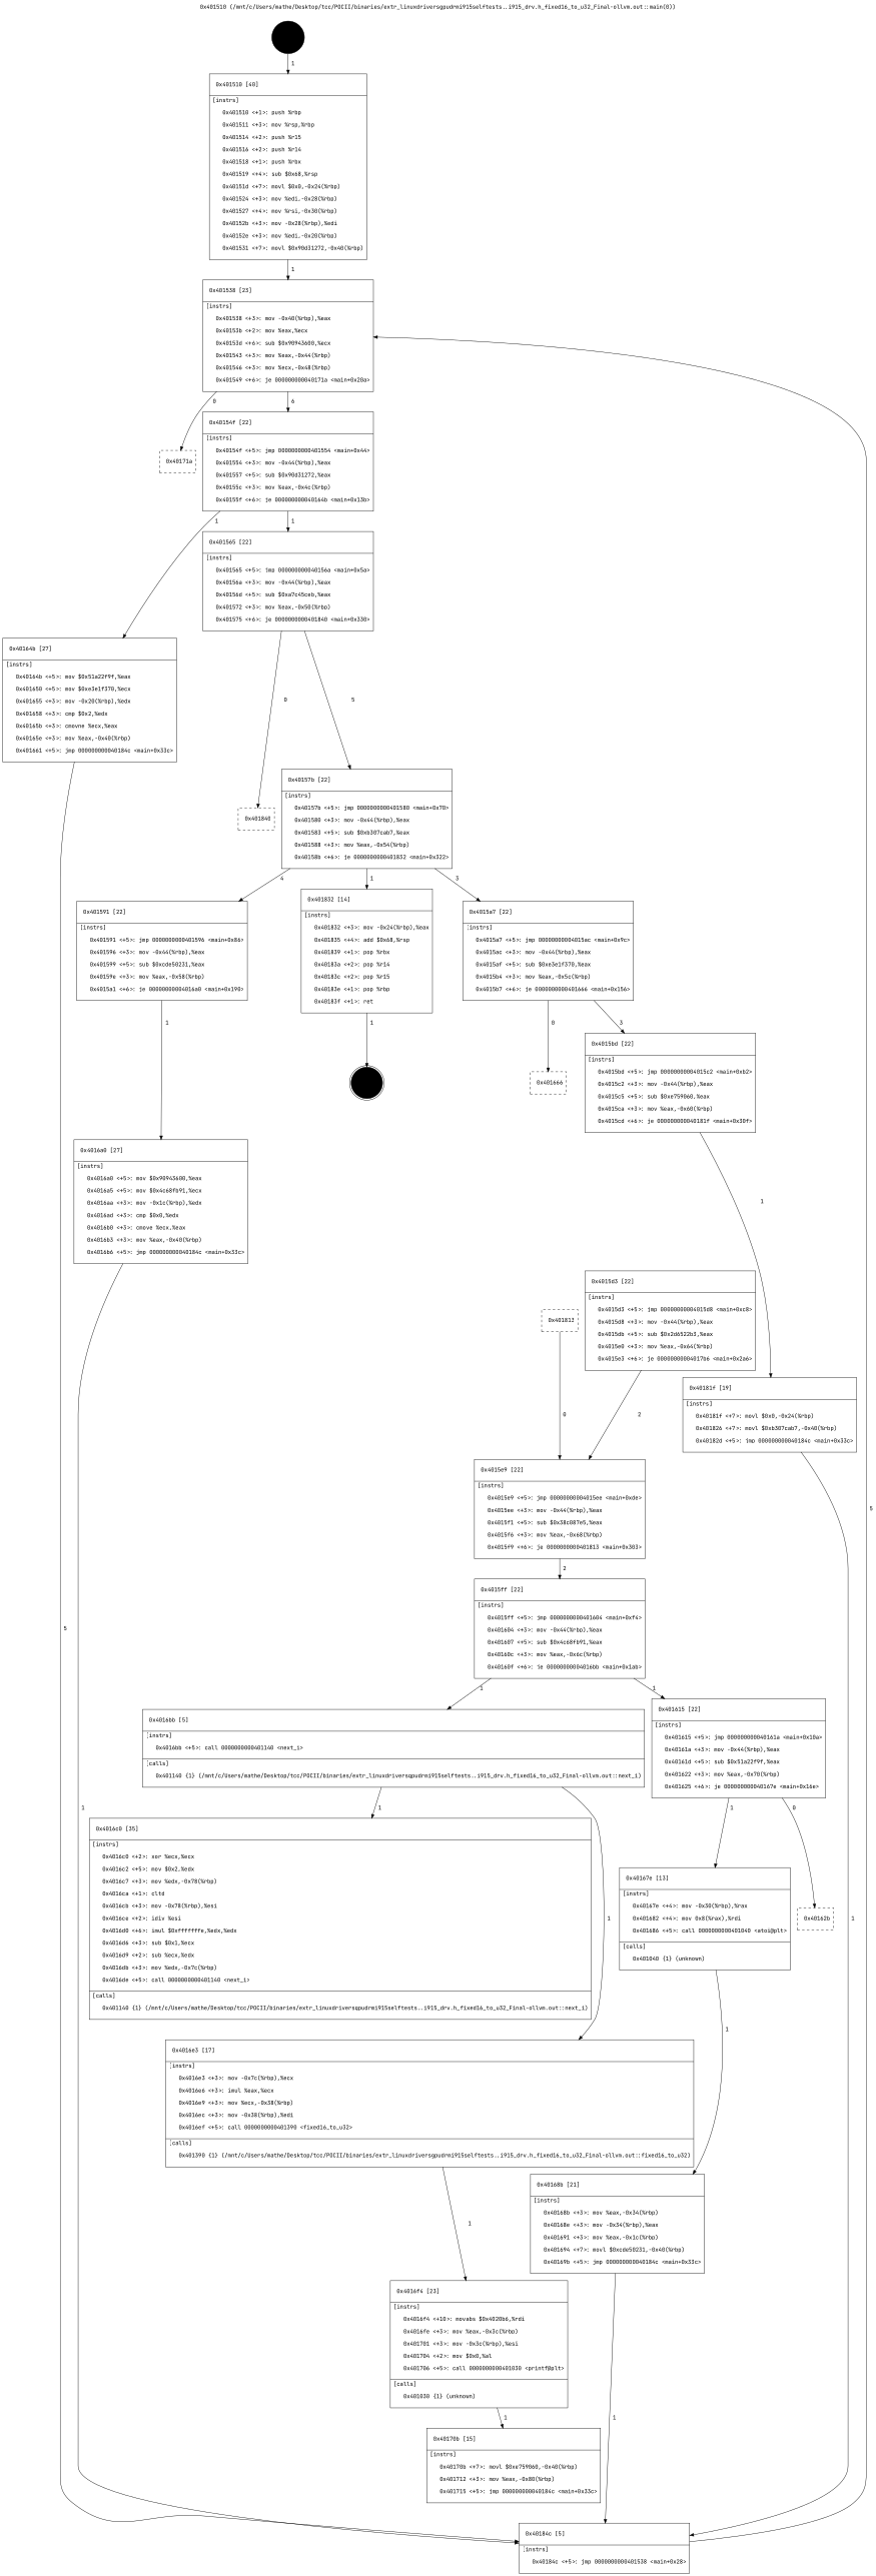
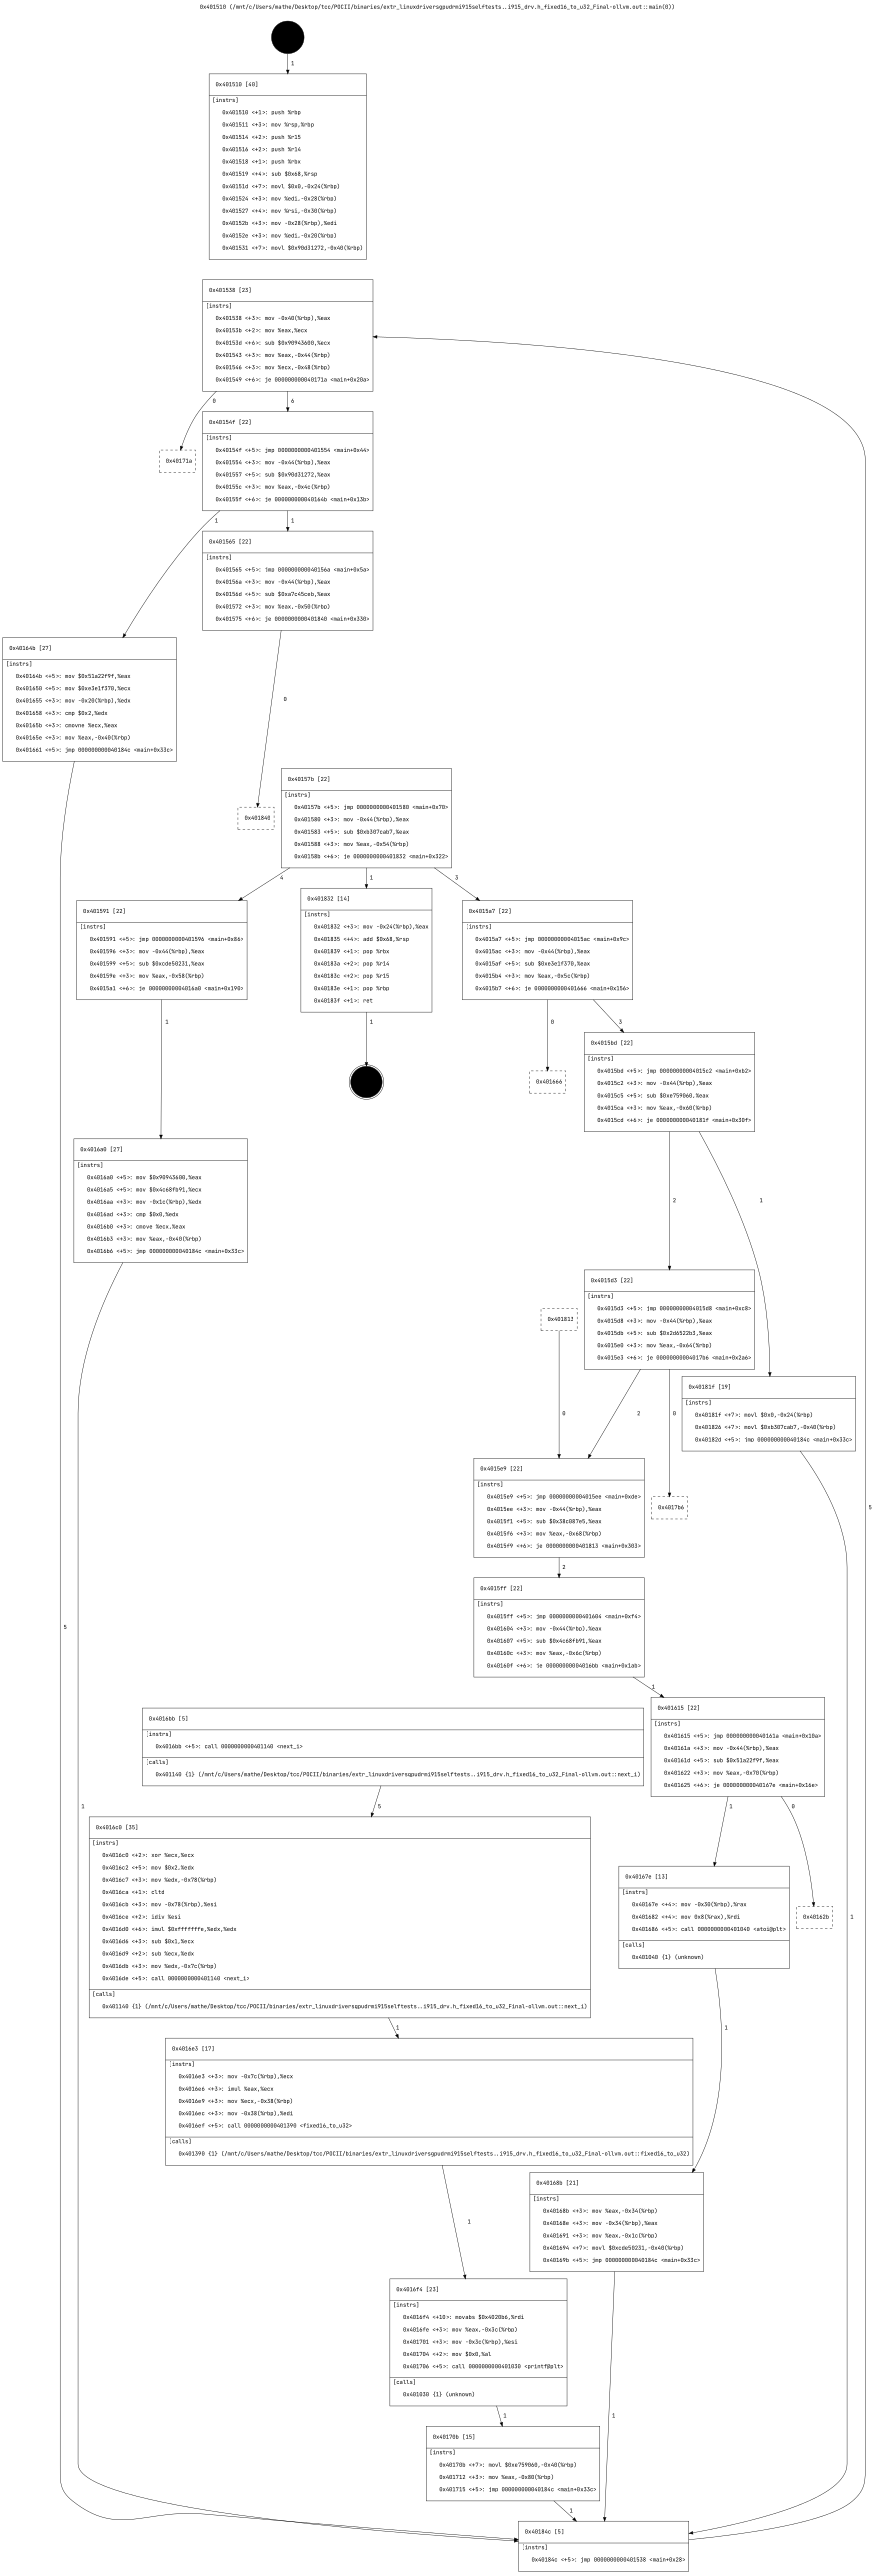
  digraph {
    fontname="JetBrains Mono"
    label="0x401510 (/mnt/c/Users/mathe/Desktop/tcc/POCII/binaries/extr_linuxdriversgpudrmi915selftests..i915_drv.h_fixed16_to_u32_Final-ollvm.out::main(0))"
    labelloc=t
    node [fontname="JetBrains Mono" shape=record]
    edge [fontname="JetBrains Mono"]
    Entry [fillcolor=black height=0.3 shape=circle style=filled width=0.3]
    n2 [label="{\n     0x401510 [40]\l\n     | [instrs]\l\n     &nbsp;&nbsp;0x401510 \<+1\>: push %rbp\l\n     &nbsp;&nbsp;0x401511 \<+3\>: mov %rsp,%rbp\l\n     &nbsp;&nbsp;0x401514 \<+2\>: push %r15\l\n     &nbsp;&nbsp;0x401516 \<+2\>: push %r14\l\n     &nbsp;&nbsp;0x401518 \<+1\>: push %rbx\l\n     &nbsp;&nbsp;0x401519 \<+4\>: sub $0x68,%rsp\l\n     &nbsp;&nbsp;0x40151d \<+7\>: movl $0x0,-0x24(%rbp)\l\n     &nbsp;&nbsp;0x401524 \<+3\>: mov %edi,-0x28(%rbp)\l\n     &nbsp;&nbsp;0x401527 \<+4\>: mov %rsi,-0x30(%rbp)\l\n     &nbsp;&nbsp;0x40152b \<+3\>: mov -0x28(%rbp),%edi\l\n     &nbsp;&nbsp;0x40152e \<+3\>: mov %edi,-0x20(%rbp)\l\n     &nbsp;&nbsp;0x401531 \<+7\>: movl $0x90d31272,-0x40(%rbp)\l\n  }"]
    n3 [label="{\n     0x401538 [23]\l\n     | [instrs]\l\n     &nbsp;&nbsp;0x401538 \<+3\>: mov -0x40(%rbp),%eax\l\n     &nbsp;&nbsp;0x40153b \<+2\>: mov %eax,%ecx\l\n     &nbsp;&nbsp;0x40153d \<+6\>: sub $0x90943600,%ecx\l\n     &nbsp;&nbsp;0x401543 \<+3\>: mov %eax,-0x44(%rbp)\l\n     &nbsp;&nbsp;0x401546 \<+3\>: mov %ecx,-0x48(%rbp)\l\n     &nbsp;&nbsp;0x401549 \<+6\>: je 000000000040171a \<main+0x20a\>\l\n  }"]
    n4 [label="{\n     0x40171a\l\n  }" style=dashed]
    n5 [label="{\n     0x40154f [22]\l\n     | [instrs]\l\n     &nbsp;&nbsp;0x40154f \<+5\>: jmp 0000000000401554 \<main+0x44\>\l\n     &nbsp;&nbsp;0x401554 \<+3\>: mov -0x44(%rbp),%eax\l\n     &nbsp;&nbsp;0x401557 \<+5\>: sub $0x90d31272,%eax\l\n     &nbsp;&nbsp;0x40155c \<+3\>: mov %eax,-0x4c(%rbp)\l\n     &nbsp;&nbsp;0x40155f \<+6\>: je 000000000040164b \<main+0x13b\>\l\n  }"]
    n6 [label="{\n     0x40164b [27]\l\n     | [instrs]\l\n     &nbsp;&nbsp;0x40164b \<+5\>: mov $0x51a22f9f,%eax\l\n     &nbsp;&nbsp;0x401650 \<+5\>: mov $0xe3e1f370,%ecx\l\n     &nbsp;&nbsp;0x401655 \<+3\>: mov -0x20(%rbp),%edx\l\n     &nbsp;&nbsp;0x401658 \<+3\>: cmp $0x2,%edx\l\n     &nbsp;&nbsp;0x40165b \<+3\>: cmovne %ecx,%eax\l\n     &nbsp;&nbsp;0x40165e \<+3\>: mov %eax,-0x40(%rbp)\l\n     &nbsp;&nbsp;0x401661 \<+5\>: jmp 000000000040184c \<main+0x33c\>\l\n  }"]
    n7 [label="{\n     0x401565 [22]\l\n     | [instrs]\l\n     &nbsp;&nbsp;0x401565 \<+5\>: jmp 000000000040156a \<main+0x5a\>\l\n     &nbsp;&nbsp;0x40156a \<+3\>: mov -0x44(%rbp),%eax\l\n     &nbsp;&nbsp;0x40156d \<+5\>: sub $0xa7c45ceb,%eax\l\n     &nbsp;&nbsp;0x401572 \<+3\>: mov %eax,-0x50(%rbp)\l\n     &nbsp;&nbsp;0x401575 \<+6\>: je 0000000000401840 \<main+0x330\>\l\n  }"]
    n8 [label="{\n     0x40184c [5]\l\n     | [instrs]\l\n     &nbsp;&nbsp;0x40184c \<+5\>: jmp 0000000000401538 \<main+0x28\>\l\n  }"]
    n9 [label="{\n     0x401840\l\n  }" style=dashed]
    n10 [label="{\n     0x40157b [22]\l\n     | [instrs]\l\n     &nbsp;&nbsp;0x40157b \<+5\>: jmp 0000000000401580 \<main+0x70\>\l\n     &nbsp;&nbsp;0x401580 \<+3\>: mov -0x44(%rbp),%eax\l\n     &nbsp;&nbsp;0x401583 \<+5\>: sub $0xb307cab7,%eax\l\n     &nbsp;&nbsp;0x401588 \<+3\>: mov %eax,-0x54(%rbp)\l\n     &nbsp;&nbsp;0x40158b \<+6\>: je 0000000000401832 \<main+0x322\>\l\n  }"]
    Exit [fillcolor=black height=0.3 peripheries=2 shape=circle style=filled width=0.3]
    n12 [label="{\n     0x401832 [14]\l\n     | [instrs]\l\n     &nbsp;&nbsp;0x401832 \<+3\>: mov -0x24(%rbp),%eax\l\n     &nbsp;&nbsp;0x401835 \<+4\>: add $0x68,%rsp\l\n     &nbsp;&nbsp;0x401839 \<+1\>: pop %rbx\l\n     &nbsp;&nbsp;0x40183a \<+2\>: pop %r14\l\n     &nbsp;&nbsp;0x40183c \<+2\>: pop %r15\l\n     &nbsp;&nbsp;0x40183e \<+1\>: pop %rbp\l\n     &nbsp;&nbsp;0x40183f \<+1\>: ret\l\n  }"]
    n13 [label="{\n     0x401591 [22]\l\n     | [instrs]\l\n     &nbsp;&nbsp;0x401591 \<+5\>: jmp 0000000000401596 \<main+0x86\>\l\n     &nbsp;&nbsp;0x401596 \<+3\>: mov -0x44(%rbp),%eax\l\n     &nbsp;&nbsp;0x401599 \<+5\>: sub $0xcde50231,%eax\l\n     &nbsp;&nbsp;0x40159e \<+3\>: mov %eax,-0x58(%rbp)\l\n     &nbsp;&nbsp;0x4015a1 \<+6\>: je 00000000004016a0 \<main+0x190\>\l\n  }"]
    n14 [label="{\n     0x4015a7 [22]\l\n     | [instrs]\l\n     &nbsp;&nbsp;0x4015a7 \<+5\>: jmp 00000000004015ac \<main+0x9c\>\l\n     &nbsp;&nbsp;0x4015ac \<+3\>: mov -0x44(%rbp),%eax\l\n     &nbsp;&nbsp;0x4015af \<+5\>: sub $0xe3e1f370,%eax\l\n     &nbsp;&nbsp;0x4015b4 \<+3\>: mov %eax,-0x5c(%rbp)\l\n     &nbsp;&nbsp;0x4015b7 \<+6\>: je 0000000000401666 \<main+0x156\>\l\n  }"]
    n15 [label="{\n     0x40170b [15]\l\n     | [instrs]\l\n     &nbsp;&nbsp;0x40170b \<+7\>: movl $0xe759060,-0x40(%rbp)\l\n     &nbsp;&nbsp;0x401712 \<+3\>: mov %eax,-0x80(%rbp)\l\n     &nbsp;&nbsp;0x401715 \<+5\>: jmp 000000000040184c \<main+0x33c\>\l\n  }"]
    n16 [label="{\n     0x4016a0 [27]\l\n     | [instrs]\l\n     &nbsp;&nbsp;0x4016a0 \<+5\>: mov $0x90943600,%eax\l\n     &nbsp;&nbsp;0x4016a5 \<+5\>: mov $0x4c68fb91,%ecx\l\n     &nbsp;&nbsp;0x4016aa \<+3\>: mov -0x1c(%rbp),%edx\l\n     &nbsp;&nbsp;0x4016ad \<+3\>: cmp $0x0,%edx\l\n     &nbsp;&nbsp;0x4016b0 \<+3\>: cmove %ecx,%eax\l\n     &nbsp;&nbsp;0x4016b3 \<+3\>: mov %eax,-0x40(%rbp)\l\n     &nbsp;&nbsp;0x4016b6 \<+5\>: jmp 000000000040184c \<main+0x33c\>\l\n  }"]
    n17 [label="{\n     0x4016f4 [23]\l\n     | [instrs]\l\n     &nbsp;&nbsp;0x4016f4 \<+10\>: movabs $0x4020b6,%rdi\l\n     &nbsp;&nbsp;0x4016fe \<+3\>: mov %eax,-0x3c(%rbp)\l\n     &nbsp;&nbsp;0x401701 \<+3\>: mov -0x3c(%rbp),%esi\l\n     &nbsp;&nbsp;0x401704 \<+2\>: mov $0x0,%al\l\n     &nbsp;&nbsp;0x401706 \<+5\>: call 0000000000401030 \<printf@plt\>\l\n     | [calls]\l\n     &nbsp;&nbsp;0x401030 \{1\} (unknown)\l\n  }"]
    n18 [label="{\n     0x401666\l\n  }" style=dashed]
    n19 [label="{\n     0x4015bd [22]\l\n     | [instrs]\l\n     &nbsp;&nbsp;0x4015bd \<+5\>: jmp 00000000004015c2 \<main+0xb2\>\l\n     &nbsp;&nbsp;0x4015c2 \<+3\>: mov -0x44(%rbp),%eax\l\n     &nbsp;&nbsp;0x4015c5 \<+5\>: sub $0xe759060,%eax\l\n     &nbsp;&nbsp;0x4015ca \<+3\>: mov %eax,-0x60(%rbp)\l\n     &nbsp;&nbsp;0x4015cd \<+6\>: je 000000000040181f \<main+0x30f\>\l\n  }"]
    n20 [label="{\n     0x4016e3 [17]\l\n     | [instrs]\l\n     &nbsp;&nbsp;0x4016e3 \<+3\>: mov -0x7c(%rbp),%ecx\l\n     &nbsp;&nbsp;0x4016e6 \<+3\>: imul %eax,%ecx\l\n     &nbsp;&nbsp;0x4016e9 \<+3\>: mov %ecx,-0x38(%rbp)\l\n     &nbsp;&nbsp;0x4016ec \<+3\>: mov -0x38(%rbp),%edi\l\n     &nbsp;&nbsp;0x4016ef \<+5\>: call 0000000000401390 \<fixed16_to_u32\>\l\n     | [calls]\l\n     &nbsp;&nbsp;0x401390 \{1\} (/mnt/c/Users/mathe/Desktop/tcc/POCII/binaries/extr_linuxdriversgpudrmi915selftests..i915_drv.h_fixed16_to_u32_Final-ollvm.out::fixed16_to_u32)\l\n  }"]
    n21 [label="{\n     0x40181f [19]\l\n     | [instrs]\l\n     &nbsp;&nbsp;0x40181f \<+7\>: movl $0x0,-0x24(%rbp)\l\n     &nbsp;&nbsp;0x401826 \<+7\>: movl $0xb307cab7,-0x40(%rbp)\l\n     &nbsp;&nbsp;0x40182d \<+5\>: jmp 000000000040184c \<main+0x33c\>\l\n  }"]
    n22 [label="{\n     0x4015d3 [22]\l\n     | [instrs]\l\n     &nbsp;&nbsp;0x4015d3 \<+5\>: jmp 00000000004015d8 \<main+0xc8\>\l\n     &nbsp;&nbsp;0x4015d8 \<+3\>: mov -0x44(%rbp),%eax\l\n     &nbsp;&nbsp;0x4015db \<+5\>: sub $0x2d6522b3,%eax\l\n     &nbsp;&nbsp;0x4015e0 \<+3\>: mov %eax,-0x64(%rbp)\l\n     &nbsp;&nbsp;0x4015e3 \<+6\>: je 00000000004017b6 \<main+0x2a6\>\l\n  }"]
    n23 [label="{\n     0x4016c0 [35]\l\n     | [instrs]\l\n     &nbsp;&nbsp;0x4016c0 \<+2\>: xor %ecx,%ecx\l\n     &nbsp;&nbsp;0x4016c2 \<+5\>: mov $0x2,%edx\l\n     &nbsp;&nbsp;0x4016c7 \<+3\>: mov %edx,-0x78(%rbp)\l\n     &nbsp;&nbsp;0x4016ca \<+1\>: cltd\l\n     &nbsp;&nbsp;0x4016cb \<+3\>: mov -0x78(%rbp),%esi\l\n     &nbsp;&nbsp;0x4016ce \<+2\>: idiv %esi\l\n     &nbsp;&nbsp;0x4016d0 \<+6\>: imul $0xfffffffe,%edx,%edx\l\n     &nbsp;&nbsp;0x4016d6 \<+3\>: sub $0x1,%ecx\l\n     &nbsp;&nbsp;0x4016d9 \<+2\>: sub %ecx,%edx\l\n     &nbsp;&nbsp;0x4016db \<+3\>: mov %edx,-0x7c(%rbp)\l\n     &nbsp;&nbsp;0x4016de \<+5\>: call 0000000000401140 \<next_i\>\l\n     | [calls]\l\n     &nbsp;&nbsp;0x401140 \{1\} (/mnt/c/Users/mathe/Desktop/tcc/POCII/binaries/extr_linuxdriversgpudrmi915selftests..i915_drv.h_fixed16_to_u32_Final-ollvm.out::next_i)\l\n  }"]
+   n24 [label="{\n     0x4017b6\l\n  }" style=dashed]
    n25 [label="{\n     0x4015e9 [22]\l\n     | [instrs]\l\n     &nbsp;&nbsp;0x4015e9 \<+5\>: jmp 00000000004015ee \<main+0xde\>\l\n     &nbsp;&nbsp;0x4015ee \<+3\>: mov -0x44(%rbp),%eax\l\n     &nbsp;&nbsp;0x4015f1 \<+5\>: sub $0x38c087e5,%eax\l\n     &nbsp;&nbsp;0x4015f6 \<+3\>: mov %eax,-0x68(%rbp)\l\n     &nbsp;&nbsp;0x4015f9 \<+6\>: je 0000000000401813 \<main+0x303\>\l\n  }"]
    n26 [label="{\n     0x40168b [21]\l\n     | [instrs]\l\n     &nbsp;&nbsp;0x40168b \<+3\>: mov %eax,-0x34(%rbp)\l\n     &nbsp;&nbsp;0x40168e \<+3\>: mov -0x34(%rbp),%eax\l\n     &nbsp;&nbsp;0x401691 \<+3\>: mov %eax,-0x1c(%rbp)\l\n     &nbsp;&nbsp;0x401694 \<+7\>: movl $0xcde50231,-0x40(%rbp)\l\n     &nbsp;&nbsp;0x40169b \<+5\>: jmp 000000000040184c \<main+0x33c\>\l\n  }"]
    n27 [label="{\n     0x4015ff [22]\l\n     | [instrs]\l\n     &nbsp;&nbsp;0x4015ff \<+5\>: jmp 0000000000401604 \<main+0xf4\>\l\n     &nbsp;&nbsp;0x401604 \<+3\>: mov -0x44(%rbp),%eax\l\n     &nbsp;&nbsp;0x401607 \<+5\>: sub $0x4c68fb91,%eax\l\n     &nbsp;&nbsp;0x40160c \<+3\>: mov %eax,-0x6c(%rbp)\l\n     &nbsp;&nbsp;0x40160f \<+6\>: je 00000000004016bb \<main+0x1ab\>\l\n  }"]
    n28 [label="{\n     0x40162b\l\n  }" style=dashed]
    n29 [label="{\n     0x401813\l\n  }" style=dashed]
    n30 [label="{\n     0x401615 [22]\l\n     | [instrs]\l\n     &nbsp;&nbsp;0x401615 \<+5\>: jmp 000000000040161a \<main+0x10a\>\l\n     &nbsp;&nbsp;0x40161a \<+3\>: mov -0x44(%rbp),%eax\l\n     &nbsp;&nbsp;0x40161d \<+5\>: sub $0x51a22f9f,%eax\l\n     &nbsp;&nbsp;0x401622 \<+3\>: mov %eax,-0x70(%rbp)\l\n     &nbsp;&nbsp;0x401625 \<+6\>: je 000000000040167e \<main+0x16e\>\l\n  }"]
    n31 [label="{\n     0x4016bb [5]\l\n     | [instrs]\l\n     &nbsp;&nbsp;0x4016bb \<+5\>: call 0000000000401140 \<next_i\>\l\n     | [calls]\l\n     &nbsp;&nbsp;0x401140 \{1\} (/mnt/c/Users/mathe/Desktop/tcc/POCII/binaries/extr_linuxdriversgpudrmi915selftests..i915_drv.h_fixed16_to_u32_Final-ollvm.out::next_i)\l\n  }"]
    n32 [label="{\n     0x40167e [13]\l\n     | [instrs]\l\n     &nbsp;&nbsp;0x40167e \<+4\>: mov -0x30(%rbp),%rax\l\n     &nbsp;&nbsp;0x401682 \<+4\>: mov 0x8(%rax),%rdi\l\n     &nbsp;&nbsp;0x401686 \<+5\>: call 0000000000401040 \<atoi@plt\>\l\n     | [calls]\l\n     &nbsp;&nbsp;0x401040 \{1\} (unknown)\l\n  }"]
    Entry -> n2 [label=" 1"]
-   n2 -> n3 [label=" 1"]
    n3 -> n4 [label=" 0"]
    n3 -> n5 [label=" 6"]
    n5 -> n6 [label=" 1"]
    n5 -> n7 [label=" 1"]
    n6 -> n8 [label=" 5"]
    n7 -> n9 [label=" 0"]
-   n7 -> n10 [label=" 5"]
    n8 -> n3 [label=" 5"]
    n10 -> n12 [label=" 1"]
    n10 -> n13 [label=" 4"]
    n10 -> n14 [label=" 3"]
    n12 -> Exit [label=" 1"]
    n13 -> n16 [label=" 1"]
    n14 -> n18 [label=" 0"]
    n14 -> n19 [label=" 3"]
+   n15 -> n8 [label=" 1"]
    n16 -> n8 [label=" 1"]
    n17 -> n15 [label=" 1"]
    n19 -> n21 [label=" 1"]
+   n19 -> n22 [label=" 2"]
    n20 -> n17 [label=" 1"]
    n21 -> n8 [label=" 1"]
+   n22 -> n24 [label=" 0"]
    n22 -> n25 [label=" 2"]
-   n31 -> n20 [label=" 1"]
+   n23 -> n20 [label=" 1"]
    n25 -> n27 [label=" 2"]
    n26 -> n8 [label=" 1"]
    n27 -> n30 [label=" 1"]
-   n27 -> n31 [label=" 1"]
    n29 -> n25 [label=" 0"]
    n30 -> n28 [label=" 0"]
    n30 -> n32 [label=" 1"]
-   n31 -> n23 [label=" 1"]
+   n31 -> n23 [label=" 5"]
    n32 -> n26 [label=" 1"]
  }
